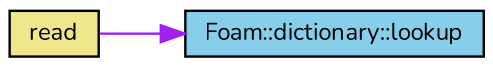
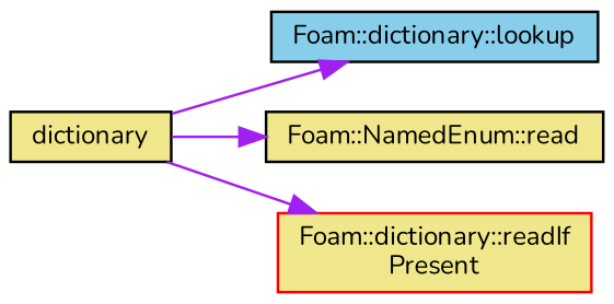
  digraph {
    fontname=Nunito
    rankdir=LR
    node [color=black fillcolor=khaki fontname=Nunito fontsize=10 shape=record style=filled]
    edge [color=purple fontname=Nunito fontsize=10 labelfontname=FreeSans labelfontsize=10 style=solid]
-   n1 [fontcolor=black height=0.2 label=read width=0.4]
+   n1 [fontcolor=black height=0.2 label=dictionary width=0.4]
    n2 [fillcolor=skyblue height=0.2 label="Foam::dictionary::lookup" width=0.4]
+   n3 [height=0.2 label="Foam::NamedEnum::read" width=0.4]
+   n4 [color=red height=0.2 label="Foam::dictionary::readIf\lPresent" width=0.4]
    n1 -> n2
+   n1 -> n3
+   n1 -> n4
  }
